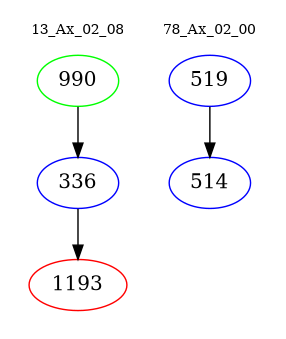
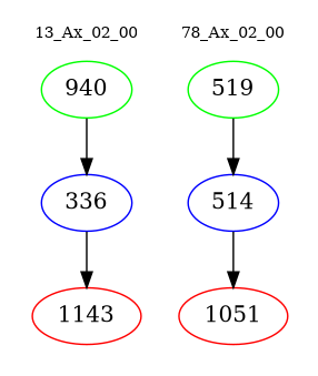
  digraph {
    node [color=green]
    edge [color=black]
-   n1 [label=990]
+   n1 [label=940]
    n2 [color=blue label=336]
-   n3 [color=red label=1193]
-   n4 [color=blue label=519]
+   n3 [color=red label=1143]
+   n4 [label=519]
    n5 [color=blue label=514]
+   n6 [color=red label=1051]
    subgraph cluster_1 {
      color=white
      fontsize=10
-     label="13_Ax_02_08"
+     label="13_Ax_02_00"
      n1
      n2
      n3
    }
    subgraph cluster_2 {
      color=white
      fontsize=10
      label="78_Ax_02_00"
      n4
      n5
+     n6
    }
    n1 -> n2
    n2 -> n3
    n4 -> n5
+   n5 -> n6
  }
